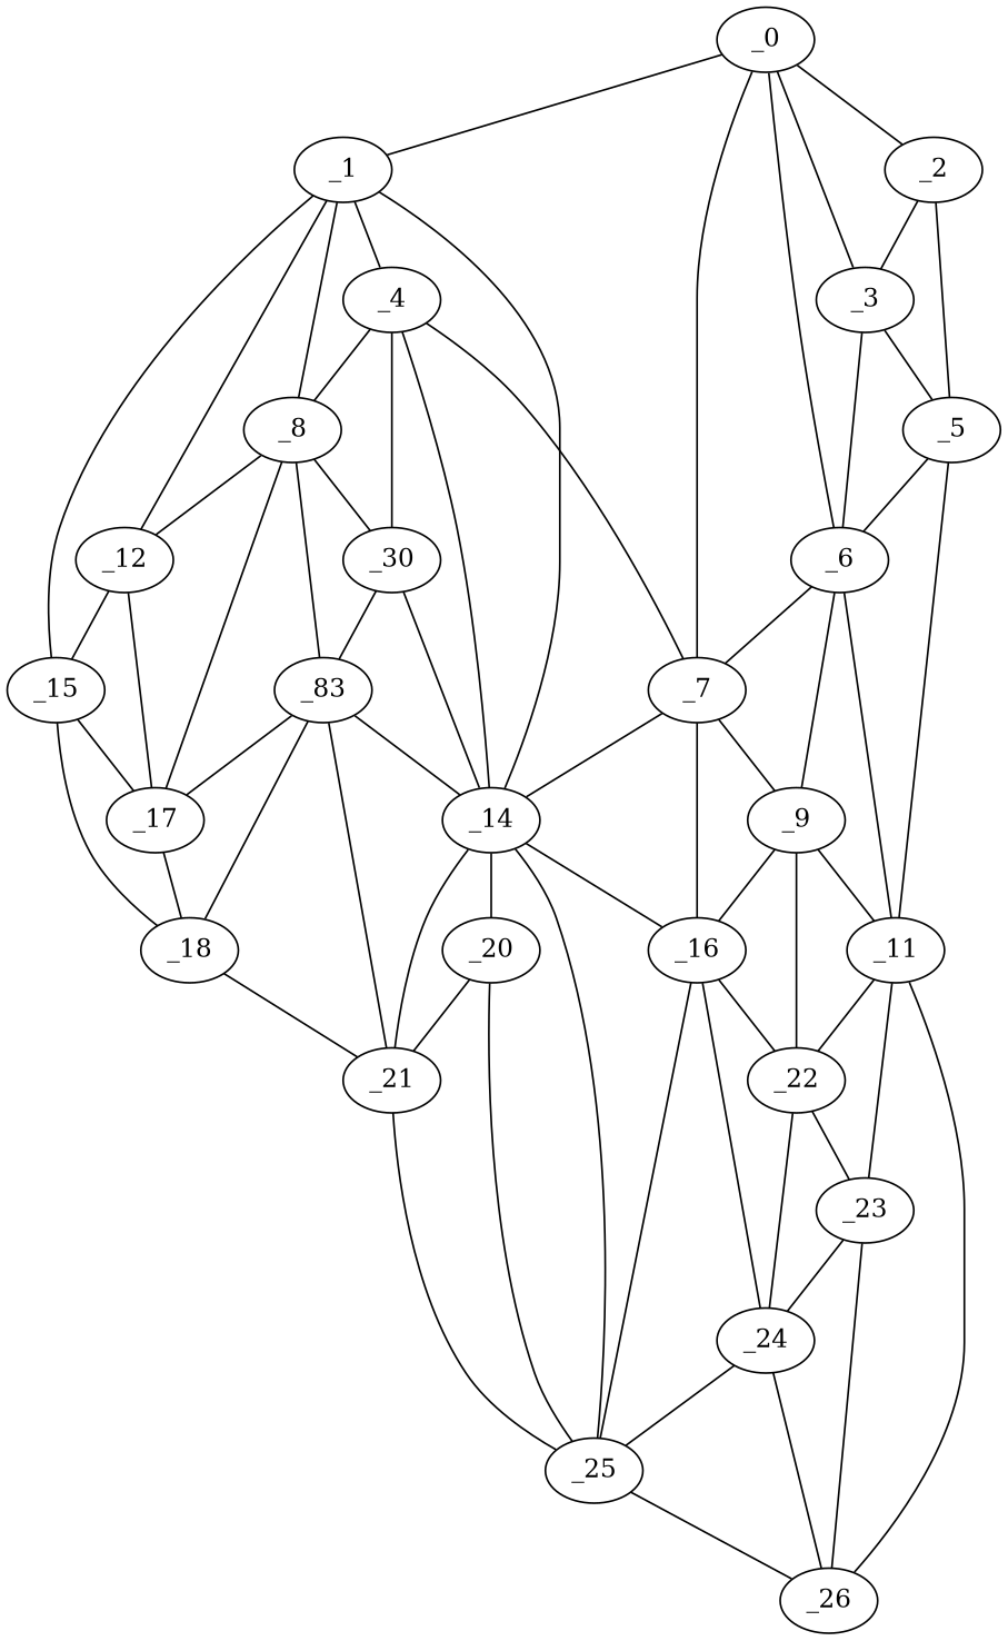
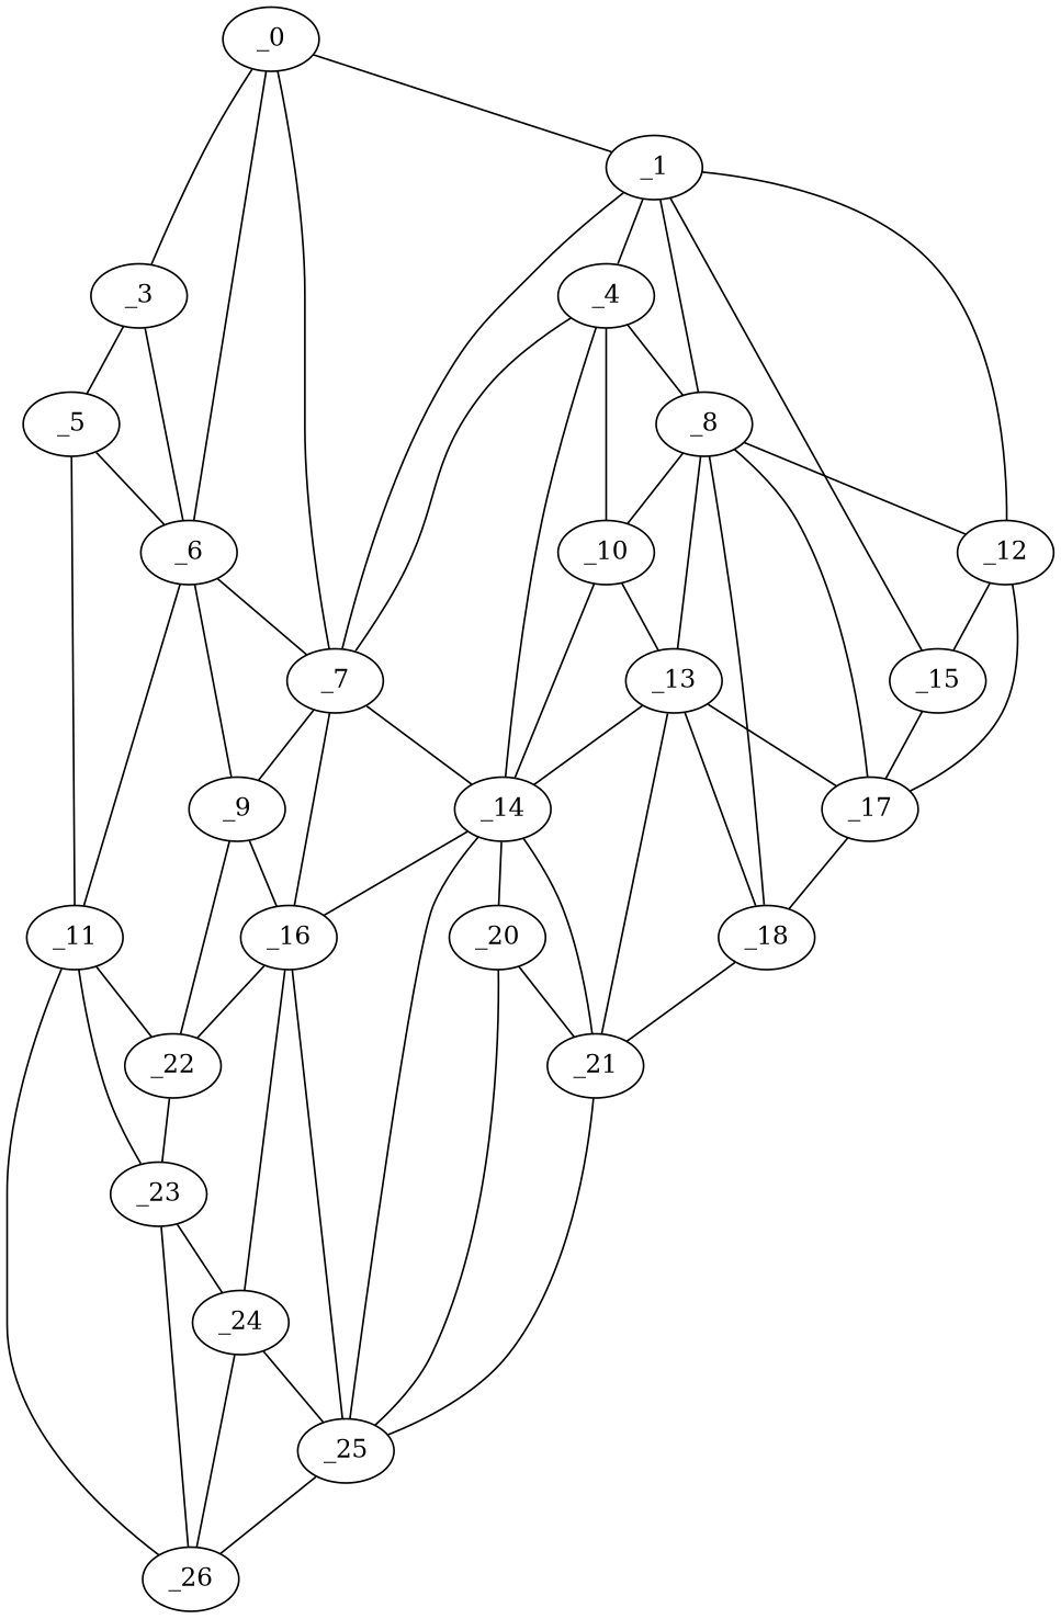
  graph {
    node [x=96 y=119]
    edge [valence=2]
    _0 [x=37 y=9]
    _1 [x=43]
-   _2 [x=50 y=3]
    _3 [x=62 y=13]
    _6 [x=66 y=22]
    _7 [x=67 y=75]
    _4 [x=65 y=85]
    _8 [x=70 y=106]
    _12 [x=78 y=116]
    _15 [x=84]
    _5 [x=66 y=4]
    _11 [x=78 y=28]
    _9 [x=72 y=28]
    _14 [x=83 y=79]
    _16 [x=86 y=67]
-   _10 [x=74 y=94 label=_30]
-   _13 [x=79 y=98 label=_83]
+   _10 [x=74 y=94]
+   _13 [x=79 y=98]
    _17 [x=87 y=107]
    _18 [x=91 y=98]
    _22 [x=95 y=50]
    _23 [y=42]
    _26 [x=97 y=22]
    _21 [x=94 y=88]
    _20 [x=94 y=82]
    _25 [y=70]
    _24 [y=59]
    _0 -- _1 [valence=1]
-   _0 -- _2 [valence=1]
    _0 -- _3
    _0 -- _6
    _0 -- _7 [valence=1]
-   _1 -- _14
+   _1 -- _7
    _1 -- _4
    _1 -- _8
    _1 -- _12
    _1 -- _15 [valence=1]
-   _2 -- _3
-   _2 -- _5 [valence=1]
    _3 -- _6
    _3 -- _5
    _6 -- _7 [valence=1]
    _6 -- _11
    _6 -- _9
    _7 -- _9
    _7 -- _14
    _7 -- _16 [valence=1]
    _4 -- _7
    _4 -- _8
    _4 -- _14
    _4 -- _10 [valence=1]
    _8 -- _12
    _8 -- _10 [valence=1]
    _8 -- _13
    _8 -- _17 [valence=1]
    _12 -- _15
    _12 -- _17
    _15 -- _17 [valence=1]
-   _15 -- _18 [valence=1]
+   _8 -- _18 [valence=1]
    _5 -- _6 [valence=1]
    _5 -- _11 [valence=1]
    _11 -- _22
    _11 -- _23 [valence=1]
    _11 -- _26
-   _9 -- _11
    _9 -- _16
    _9 -- _22 [valence=1]
    _14 -- _16
    _14 -- _21
    _14 -- _20
    _14 -- _25 [valence=1]
    _16 -- _22
    _16 -- _25
    _16 -- _24 [valence=1]
    _10 -- _14
    _10 -- _13
    _13 -- _14 [valence=1]
    _13 -- _17 [valence=1]
    _13 -- _18
    _13 -- _21
    _17 -- _18
    _18 -- _21 [valence=1]
    _22 -- _23
-   _22 -- _24
    _23 -- _26
    _23 -- _24 [valence=1]
    _21 -- _25 [valence=1]
    _20 -- _21 [valence=1]
    _20 -- _25
    _25 -- _26 [valence=1]
    _24 -- _26
    _24 -- _25 [valence=1]
  }
